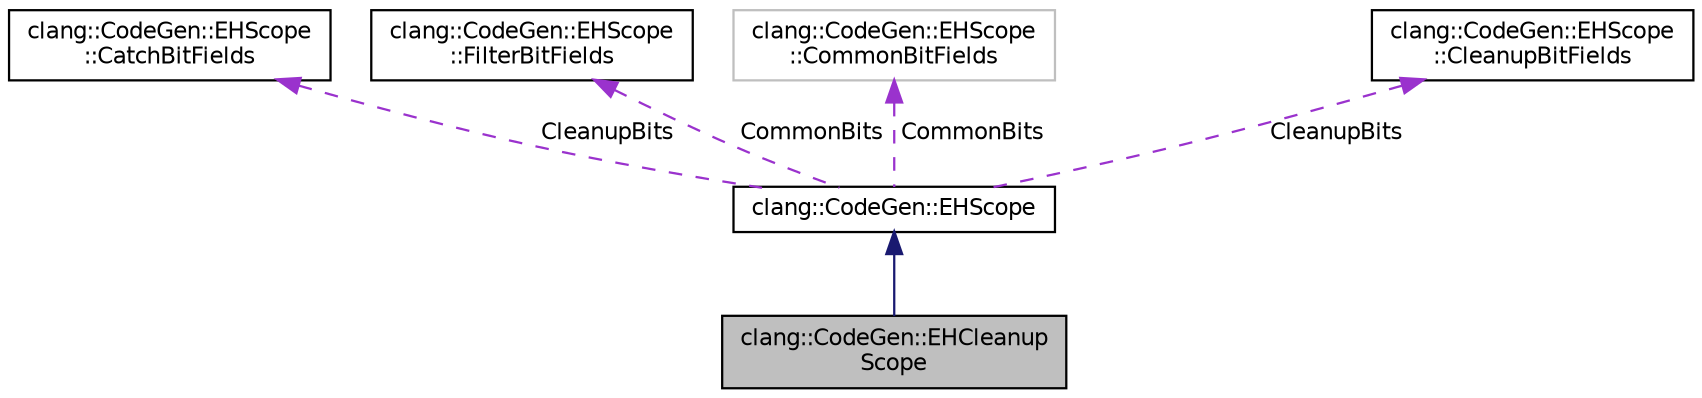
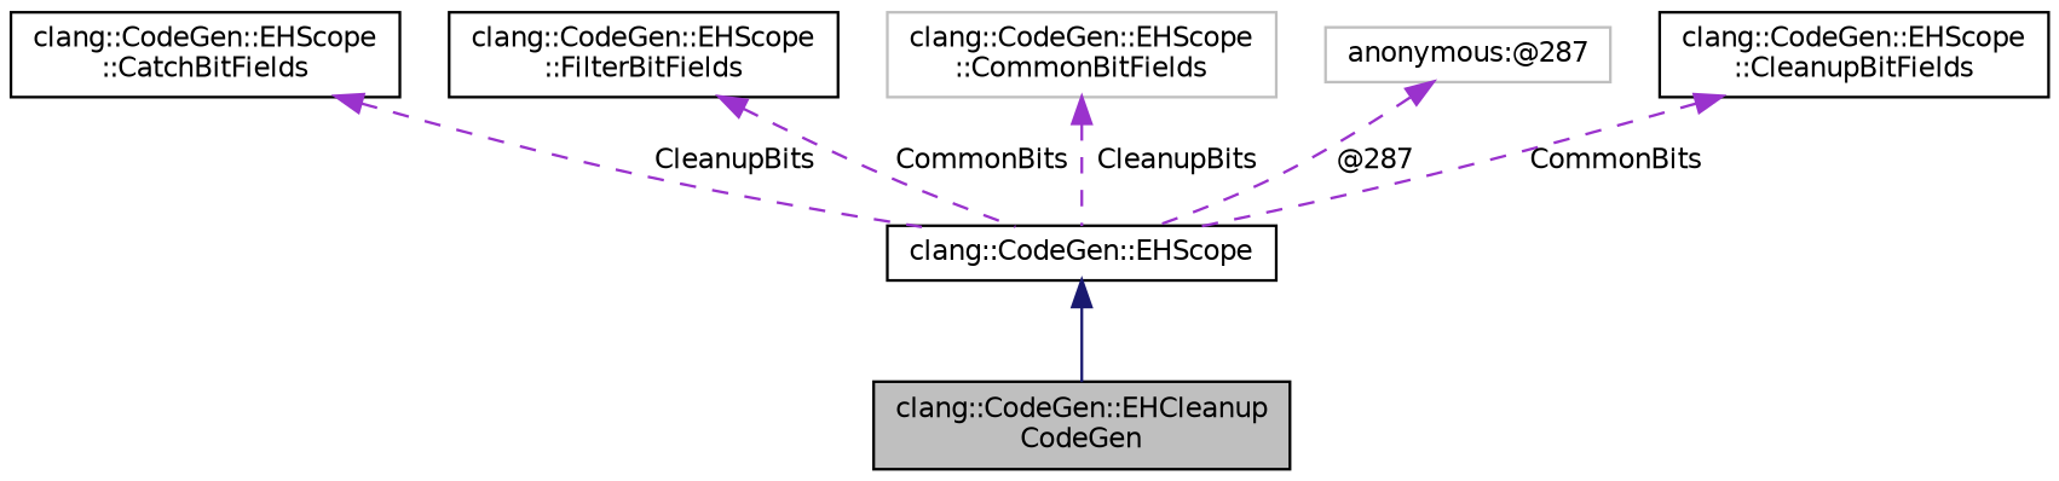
  digraph {
    rankdir=TB
    node [color=black fontname=Helvetica fontsize=10 shape=record]
    edge [color=darkorchid3 dir=back fontname=Helvetica fontsize=10 labelfontname=Helvetica labelfontsize=10 style=dashed]
-   n1 [fillcolor=grey75 fontcolor=black height=0.2 label="clang::CodeGen::EHCleanup\lScope" style=filled width=0.4]
+   n1 [fillcolor=grey75 fontcolor=black height=0.2 label="clang::CodeGen::EHCleanup\lCodeGen" style=filled width=0.4]
    n2 [height=0.2 label="clang::CodeGen::EHScope" width=0.4]
    n3 [height=0.2 label="clang::CodeGen::EHScope\l::CatchBitFields" width=0.4]
    n4 [height=0.2 label="clang::CodeGen::EHScope\l::FilterBitFields" width=0.4]
    n5 [color=grey75 height=0.2 label="clang::CodeGen::EHScope\l::CommonBitFields" width=0.4]
+   n6 [color=grey75 height=0.2 label="anonymous:@287" width=0.4]
    n7 [height=0.2 label="clang::CodeGen::EHScope\l::CleanupBitFields" width=0.4]
    n2 -> n1 [color=midnightblue style=solid]
    n3 -> n2 [label=" CleanupBits"]
    n4 -> n2 [label=" CommonBits"]
-   n5 -> n2 [label=" CommonBits"]
-   n7 -> n2 [label=" CleanupBits"]
+   n5 -> n2 [label=" CleanupBits"]
+   n6 -> n2 [label=" @287"]
+   n7 -> n2 [label=" CommonBits"]
  }
